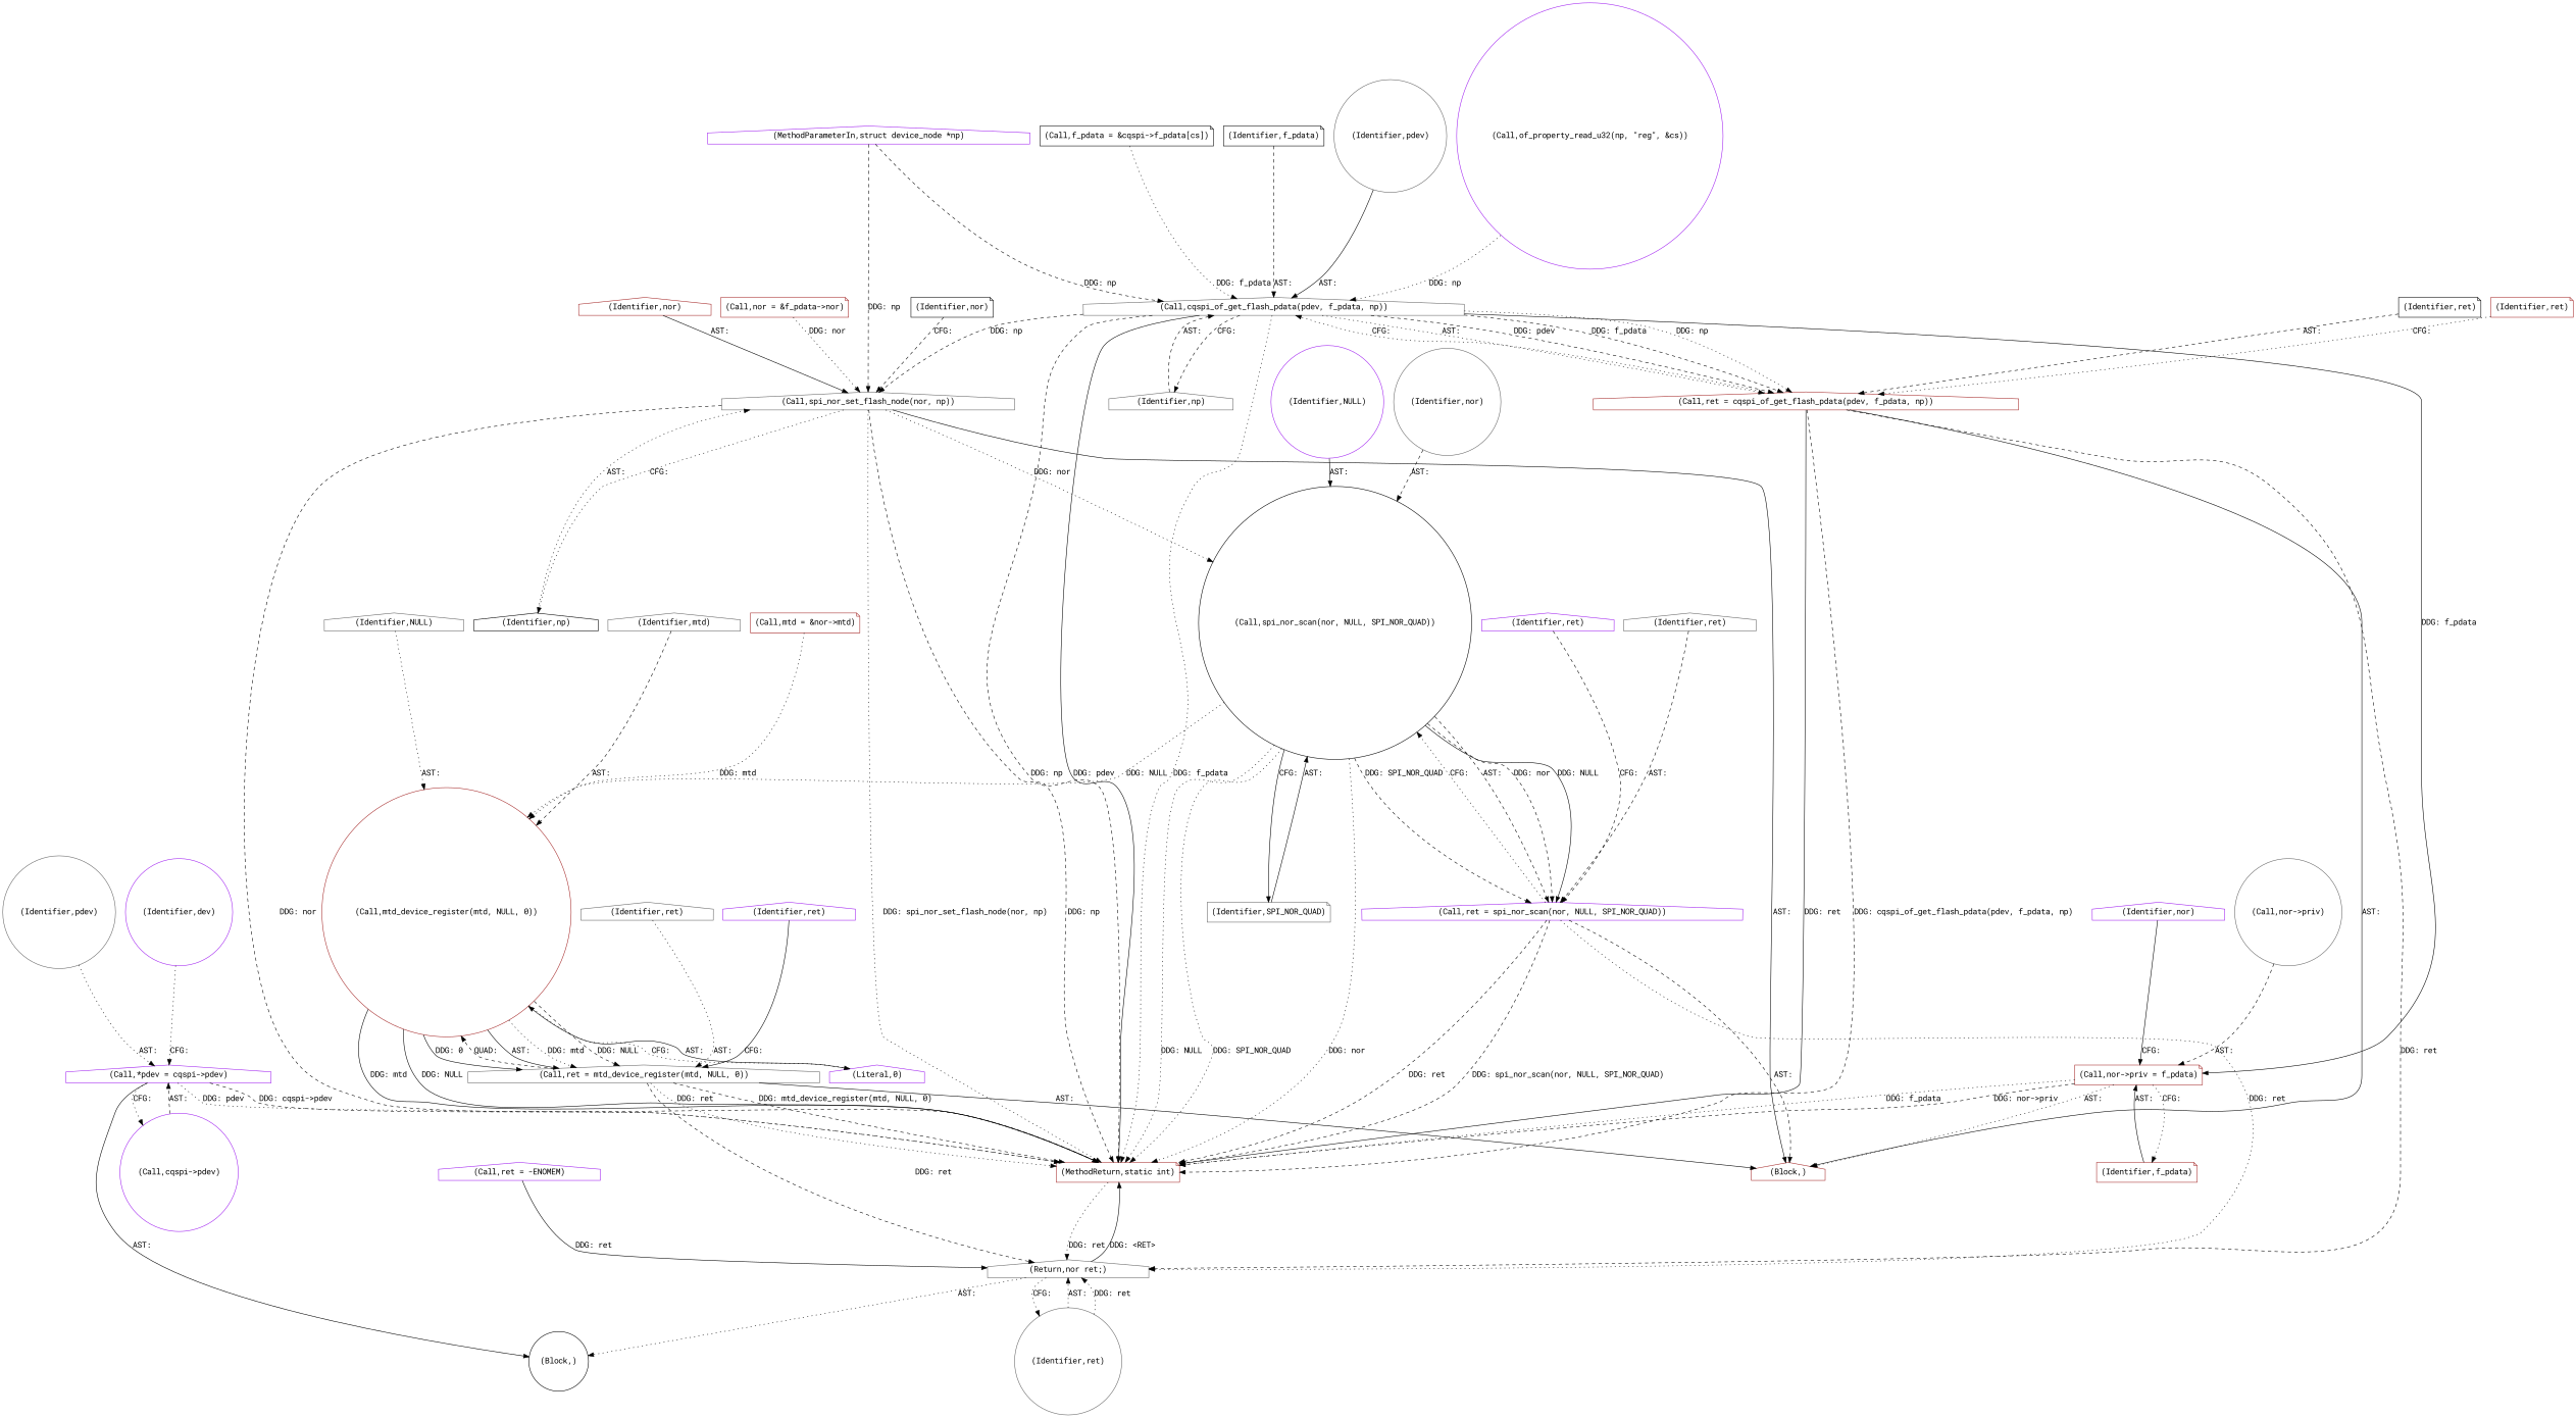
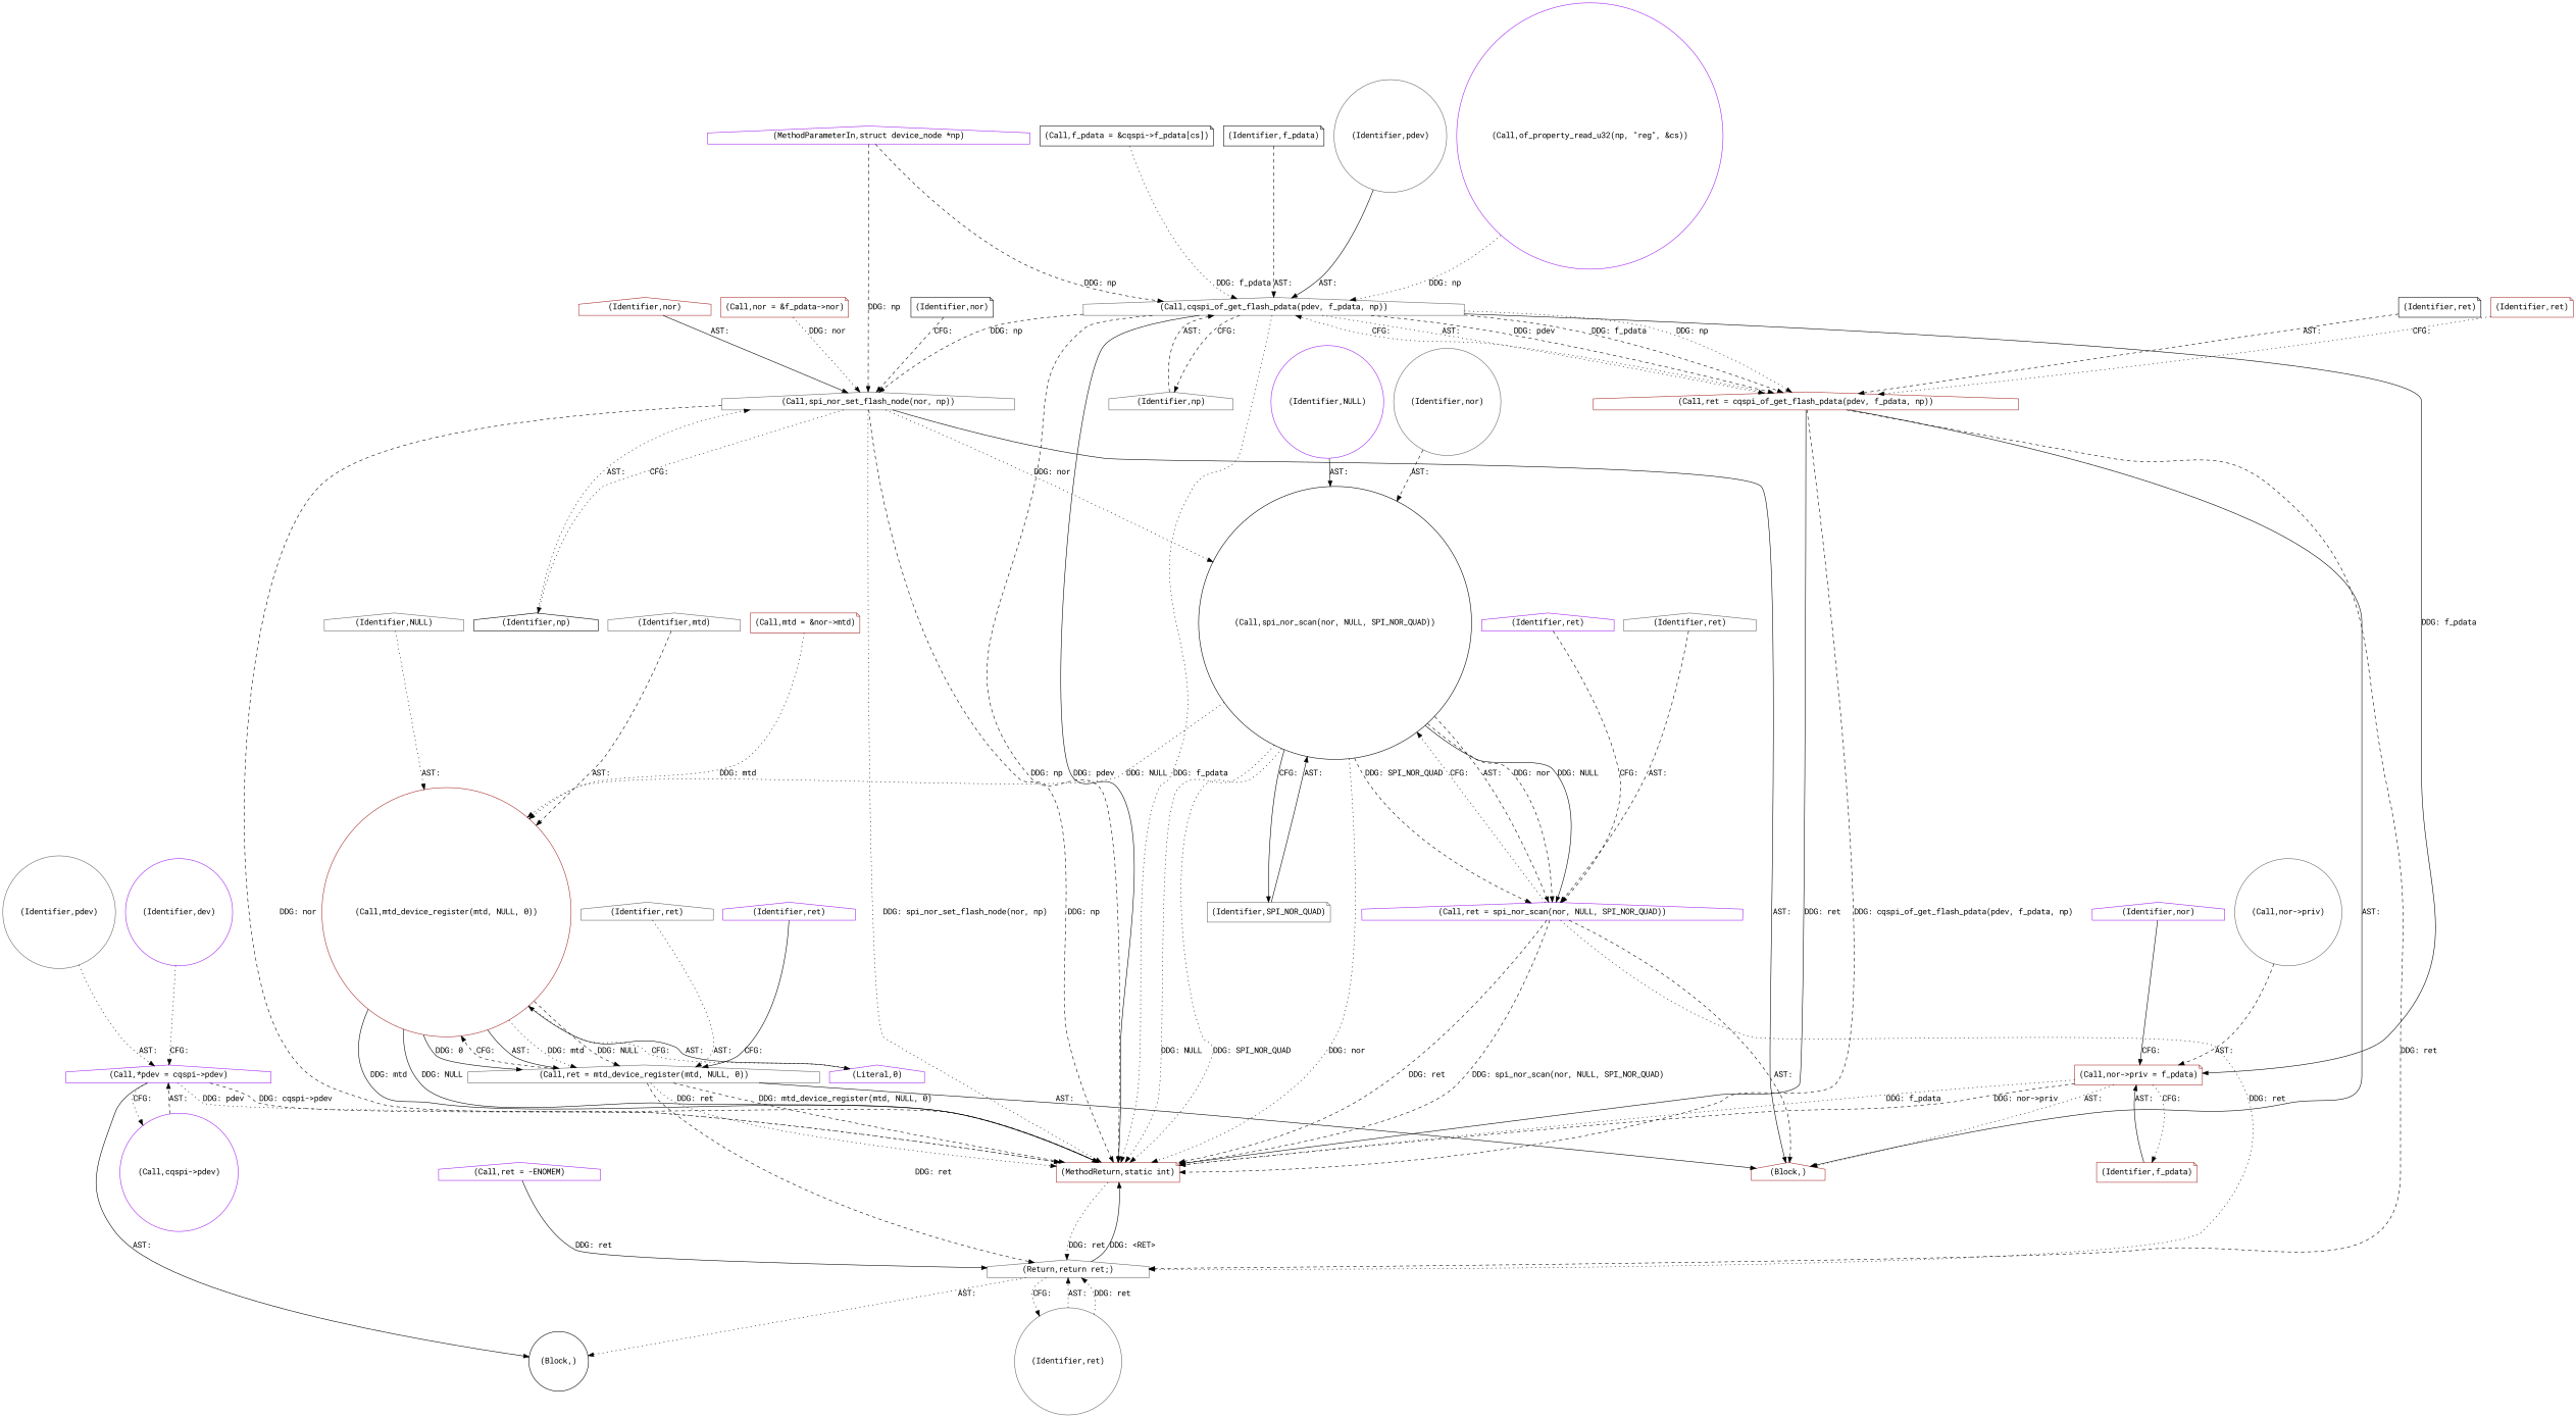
  digraph {
    fontname="Roboto Mono"
    node [color=gray40 fontname="Roboto Mono" shape=house]
    edge [fontname="Roboto Mono" style=dotted]
    n1 [color=purple label="(Call,*pdev = cqspi->pdev)"]
    n2 [color=black label="(Block,)" shape=circle]
    n3 [color=purple label="(Call,cqspi->pdev)" shape=circle]
    n4 [color=brown label="(MethodReturn,static int)" shape=note]
    n5 [label="(Call,cqspi_of_get_flash_pdata(pdev, f_pdata, np))"]
    n6 [color=brown label="(Call,ret = cqspi_of_get_flash_pdata(pdev, f_pdata, np))"]
    n7 [label="(Call,spi_nor_set_flash_node(nor, np))"]
    n8 [color=brown label="(Call,nor->priv = f_pdata)" shape=note]
    n9 [label="(Identifier,np)"]
-   n10 [label="(Return,nor ret;)"]
+   n10 [label="(Return,return ret;)"]
    n11 [color=brown label="(Block,)"]
    n12 [color=black label="(Call,spi_nor_scan(nor, NULL, SPI_NOR_QUAD))" shape=circle]
    n13 [color=black label="(Identifier,np)"]
    n14 [color=brown label="(Identifier,f_pdata)" shape=note]
    n15 [label="(Identifier,ret)" shape=circle]
    n16 [color=purple label="(Call,ret = spi_nor_scan(nor, NULL, SPI_NOR_QUAD))"]
    n17 [color=brown label="(Call,mtd_device_register(mtd, NULL, 0))" shape=circle]
    n18 [label="(Identifier,SPI_NOR_QUAD)" shape=note]
    n19 [label="(Call,ret = mtd_device_register(mtd, NULL, 0))"]
    n20 [color=purple label="(Literal,0)"]
    n21 [label="(Identifier,nor)" shape=circle]
    n22 [color=purple label="(MethodParameterIn,struct device_node *np)"]
    n23 [label="(Identifier,NULL)"]
    n24 [label="(Identifier,ret)"]
    n25 [color=black label="(Call,f_pdata = &cqspi->f_pdata[cs])" shape=note]
    n26 [label="(Identifier,mtd)"]
    n27 [label="(Call,nor->priv)" shape=circle]
    n28 [color=brown label="(Call,mtd = &nor->mtd)" shape=note]
    n29 [label="(Identifier,pdev)" shape=circle]
    n30 [color=black label="(Identifier,ret)" shape=note]
    n31 [color=black label="(Identifier,f_pdata)" shape=note]
    n32 [color=black label="(Identifier,nor)" shape=note]
    n33 [color=purple label="(Identifier,NULL)" shape=circle]
    n34 [label="(Identifier,pdev)" shape=circle]
    n35 [color=purple label="(Identifier,nor)"]
    n36 [color=brown label="(Identifier,nor)"]
    n37 [label="(Identifier,ret)"]
    n38 [color=purple label="(Identifier,dev)" shape=circle]
    n39 [color=brown label="(Call,nor = &f_pdata->nor)" shape=note]
    n40 [color=purple label="(Call,of_property_read_u32(np, \"reg\", &cs))" shape=circle]
    n41 [color=purple label="(Identifier,ret)"]
    n42 [color=purple label="(Identifier,ret)"]
    n43 [color=brown label="(Identifier,ret)" shape=note]
    n44 [color=purple label="(Call,ret = -ENOMEM)"]
    n1 -> n2 [label="AST: " style=solid]
    n1 -> n3 [label="CFG: "]
    n1 -> n4 [label="DDG: cqspi->pdev" style=dashed]
    n1 -> n4 [label="DDG: pdev"]
    n3 -> n1 [label="AST: " style=dashed]
    n4 -> n10 [label="DDG: ret"]
    n5 -> n4 [label="DDG: f_pdata"]
    n5 -> n4 [label="DDG: np" style=dashed]
    n5 -> n4 [label="DDG: pdev" style=solid]
    n5 -> n6 [label="AST: "]
    n5 -> n6 [label="DDG: pdev" style=dashed]
    n5 -> n6 [label="DDG: f_pdata" style=dashed]
    n5 -> n6 [label="DDG: np"]
    n5 -> n7 [label="DDG: np" style=dashed]
    n5 -> n8 [label="DDG: f_pdata" style=solid]
    n5 -> n9 [label="CFG: " style=dashed]
    n6 -> n4 [label="DDG: cqspi_of_get_flash_pdata(pdev, f_pdata, np)" style=dashed]
    n6 -> n4 [label="DDG: ret" style=solid]
    n6 -> n5 [label="CFG: "]
    n6 -> n10 [label="DDG: ret" style=dashed]
    n6 -> n11 [label="AST: " style=solid]
    n7 -> n4 [label="DDG: spi_nor_set_flash_node(nor, np)"]
    n7 -> n4 [label="DDG: np" style=dashed]
    n7 -> n4 [label="DDG: nor" style=dashed]
    n7 -> n11 [label="AST: " style=solid]
    n7 -> n12 [label="DDG: nor"]
    n7 -> n13 [label="CFG: "]
    n8 -> n4 [label="DDG: nor->priv" style=dashed]
    n8 -> n4 [label="DDG: f_pdata"]
    n8 -> n11 [label="AST: "]
    n8 -> n14 [label="CFG: "]
    n9 -> n5 [label="AST: " style=dashed]
    n10 -> n2 [label="AST: "]
    n10 -> n4 [label="DDG: <RET>" style=solid]
    n10 -> n15 [label="CFG: "]
    n12 -> n4 [label="DDG: SPI_NOR_QUAD"]
    n12 -> n4 [label="DDG: nor"]
    n12 -> n4 [label="DDG: NULL"]
    n12 -> n16 [label="AST: " style=dashed]
    n12 -> n16 [label="DDG: nor" style=dashed]
    n12 -> n16 [label="DDG: NULL" style=solid]
    n12 -> n16 [label="DDG: SPI_NOR_QUAD" style=dashed]
    n12 -> n17 [label="DDG: NULL"]
    n12 -> n18 [label="CFG: " style=solid]
    n13 -> n7 [label="AST: "]
    n14 -> n8 [label="AST: " style=solid]
    n15 -> n10 [label="AST: "]
    n15 -> n10 [label="DDG: ret"]
    n16 -> n4 [label="DDG: spi_nor_scan(nor, NULL, SPI_NOR_QUAD)" style=dashed]
    n16 -> n4 [label="DDG: ret" style=dashed]
    n16 -> n10 [label="DDG: ret"]
    n16 -> n11 [label="AST: " style=dashed]
    n16 -> n12 [label="CFG: "]
    n17 -> n4 [label="DDG: NULL" style=solid]
    n17 -> n4 [label="DDG: mtd" style=solid]
    n17 -> n19 [label="AST: " style=solid]
    n17 -> n19 [label="DDG: mtd"]
    n17 -> n19 [label="DDG: NULL" style=dashed]
    n17 -> n19 [label="DDG: 0" style=solid]
    n17 -> n20 [label="CFG: "]
    n18 -> n12 [label="AST: " style=solid]
    n19 -> n4 [label="DDG: ret"]
    n19 -> n4 [label="DDG: mtd_device_register(mtd, NULL, 0)" style=dashed]
    n19 -> n10 [label="DDG: ret" style=dashed]
    n19 -> n11 [label="AST: " style=solid]
-   n19 -> n17 [label="QUAD: " style=dashed]
+   n19 -> n17 [label="CFG: " style=dashed]
    n20 -> n17 [label="AST: " style=solid]
    n21 -> n12 [label="AST: " style=dashed]
    n22 -> n5 [label="DDG: np" style=dashed]
    n22 -> n7 [label="DDG: np" style=dashed]
    n23 -> n17 [label="AST: "]
    n24 -> n16 [label="AST: " style=dashed]
    n25 -> n5 [label="DDG: f_pdata"]
    n26 -> n17 [label="AST: " style=dashed]
    n27 -> n8 [label="AST: " style=dashed]
    n28 -> n17 [label="DDG: mtd"]
    n29 -> n1 [label="AST: "]
    n30 -> n6 [label="AST: " style=dashed]
    n31 -> n5 [label="AST: " style=dashed]
    n32 -> n7 [label="CFG: " style=dashed]
    n33 -> n12 [label="AST: " style=solid]
    n34 -> n5 [label="AST: " style=solid]
    n35 -> n8 [label="CFG: " style=solid]
    n36 -> n7 [label="AST: " style=solid]
    n37 -> n19 [label="AST: "]
    n38 -> n1 [label="CFG: "]
    n39 -> n7 [label="DDG: nor"]
    n40 -> n5 [label="DDG: np"]
    n41 -> n19 [label="CFG: " style=solid]
    n42 -> n16 [label="CFG: " style=dashed]
    n43 -> n6 [label="CFG: "]
    n44 -> n10 [label="DDG: ret" style=solid]
  }
